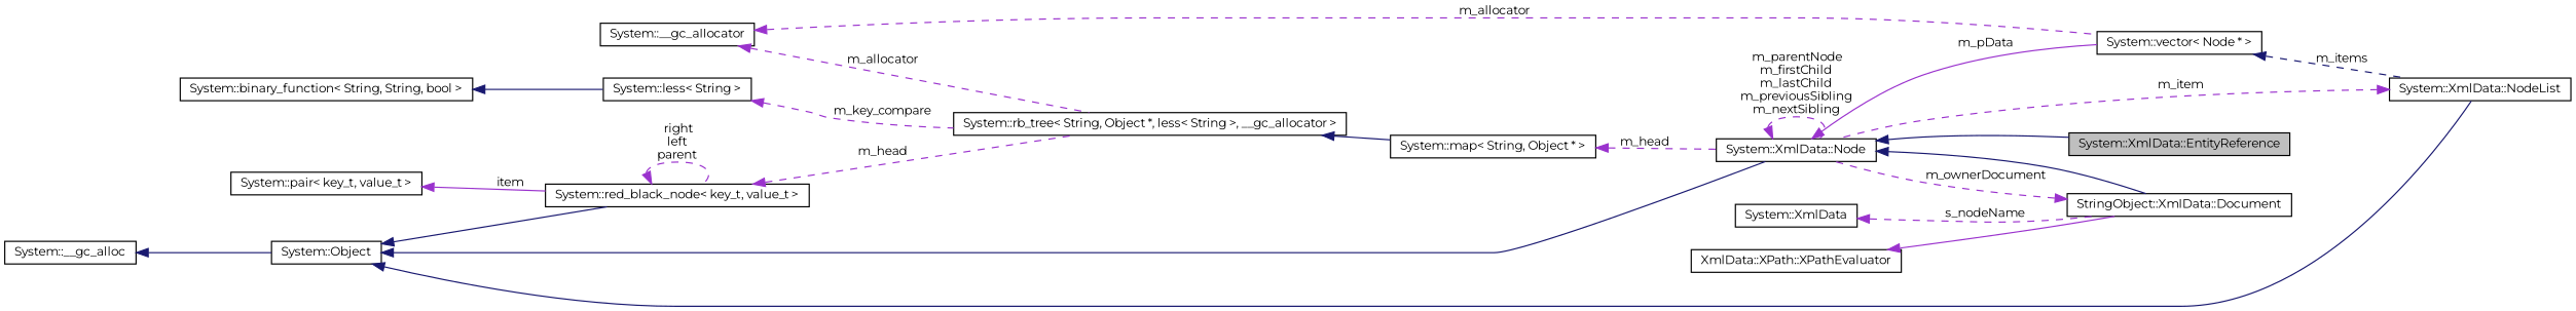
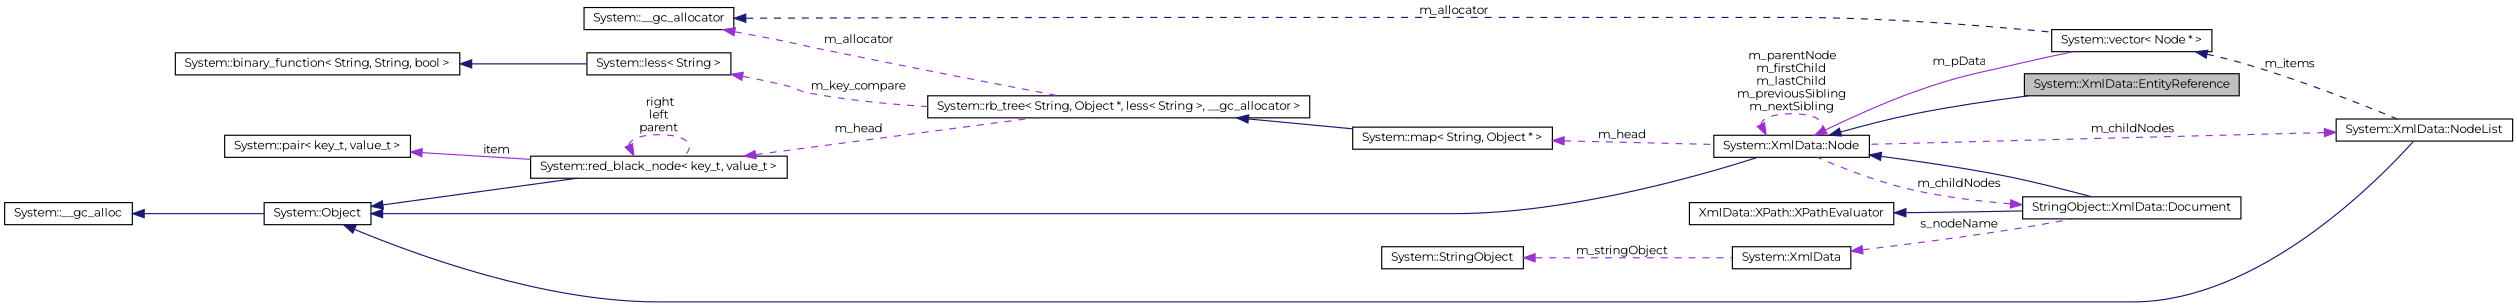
  digraph {
    fontname=Montserrat
    rankdir=LR
    node [color=black fillcolor=white fontname=Montserrat fontsize=10 shape=record style=filled]
    edge [color=darkorchid3 dir=back fontname=Montserrat fontsize=10 labelfontname=Helvetica labelfontsize=10 style=dashed]
    n1 [fillcolor=grey75 fontcolor=black height=0.2 label="System::XmlData::EntityReference" width=0.4]
    n2 [height=0.2 label="System::XmlData::Node" width=0.4]
    n3 [height=0.2 label="System::vector\< Node * \>" width=0.4]
    n4 [height=0.2 label="StringObject::XmlData::Document" width=0.4]
    n5 [height=0.2 label="System::XmlData::NodeList" width=0.4]
    n6 [height=0.2 label="System::Object" width=0.4]
    n7 [height=0.2 label="System::red_black_node\< key_t, value_t \>" width=0.4]
    n8 [height=0.2 label="System::rb_tree\< String, Object *, less\< String \>, __gc_allocator \>" width=0.4]
+   n9 [height=0.2 label="System::StringObject" width=0.4]
    n10 [height=0.2 label="System::XmlData" width=0.4]
    n11 [height=0.2 label="System::__gc_alloc" width=0.4]
    n12 [height=0.2 label="System::__gc_allocator" width=0.4]
    n13 [height=0.2 label="System::map\< String, Object * \>" width=0.4]
    n14 [height=0.2 label="System::less\< String \>" width=0.4]
    n15 [height=0.2 label="System::binary_function\< String, String, bool \>" width=0.4]
    n16 [height=0.2 label="System::pair\< key_t, value_t \>" width=0.4]
    n17 [height=0.2 label="XmlData::XPath::XPathEvaluator" width=0.4]
    n2 -> n1 [color=midnightblue style=solid]
    n2 -> n2 [label=" m_parentNode\nm_firstChild\nm_lastChild\nm_previousSibling\nm_nextSibling"]
    n2 -> n3 [label=" m_pData" style=solid]
    n2 -> n4 [color=midnightblue style=solid]
    n3 -> n5 [color=midnightblue label=" m_items"]
-   n4 -> n2 [label=" m_ownerDocument"]
-   n5 -> n2 [label=" m_item"]
+   n4 -> n2 [label=" m_childNodes"]
+   n5 -> n2 [label=" m_childNodes"]
    n6 -> n2 [color=midnightblue style=solid]
    n6 -> n5 [color=midnightblue style=solid]
    n6 -> n7 [color=midnightblue style=solid]
    n7 -> n7 [label=" right\nleft\nparent"]
    n7 -> n8 [label=" m_head"]
    n8 -> n13 [color=midnightblue style=solid]
+   n9 -> n10 [label=" m_stringObject"]
    n10 -> n4 [label=" s_nodeName"]
    n11 -> n6 [color=midnightblue style=solid]
-   n12 -> n3 [label=" m_allocator"]
+   n12 -> n3 [color=midnightblue label=" m_allocator"]
    n12 -> n8 [label=" m_allocator"]
    n13 -> n2 [label=" m_head"]
    n14 -> n8 [label=" m_key_compare"]
    n15 -> n14 [color=midnightblue style=solid]
    n16 -> n7 [label=" item" style=solid]
-   n17 -> n4 [style=solid]
+   n17 -> n4 [color=midnightblue style=solid]
  }
